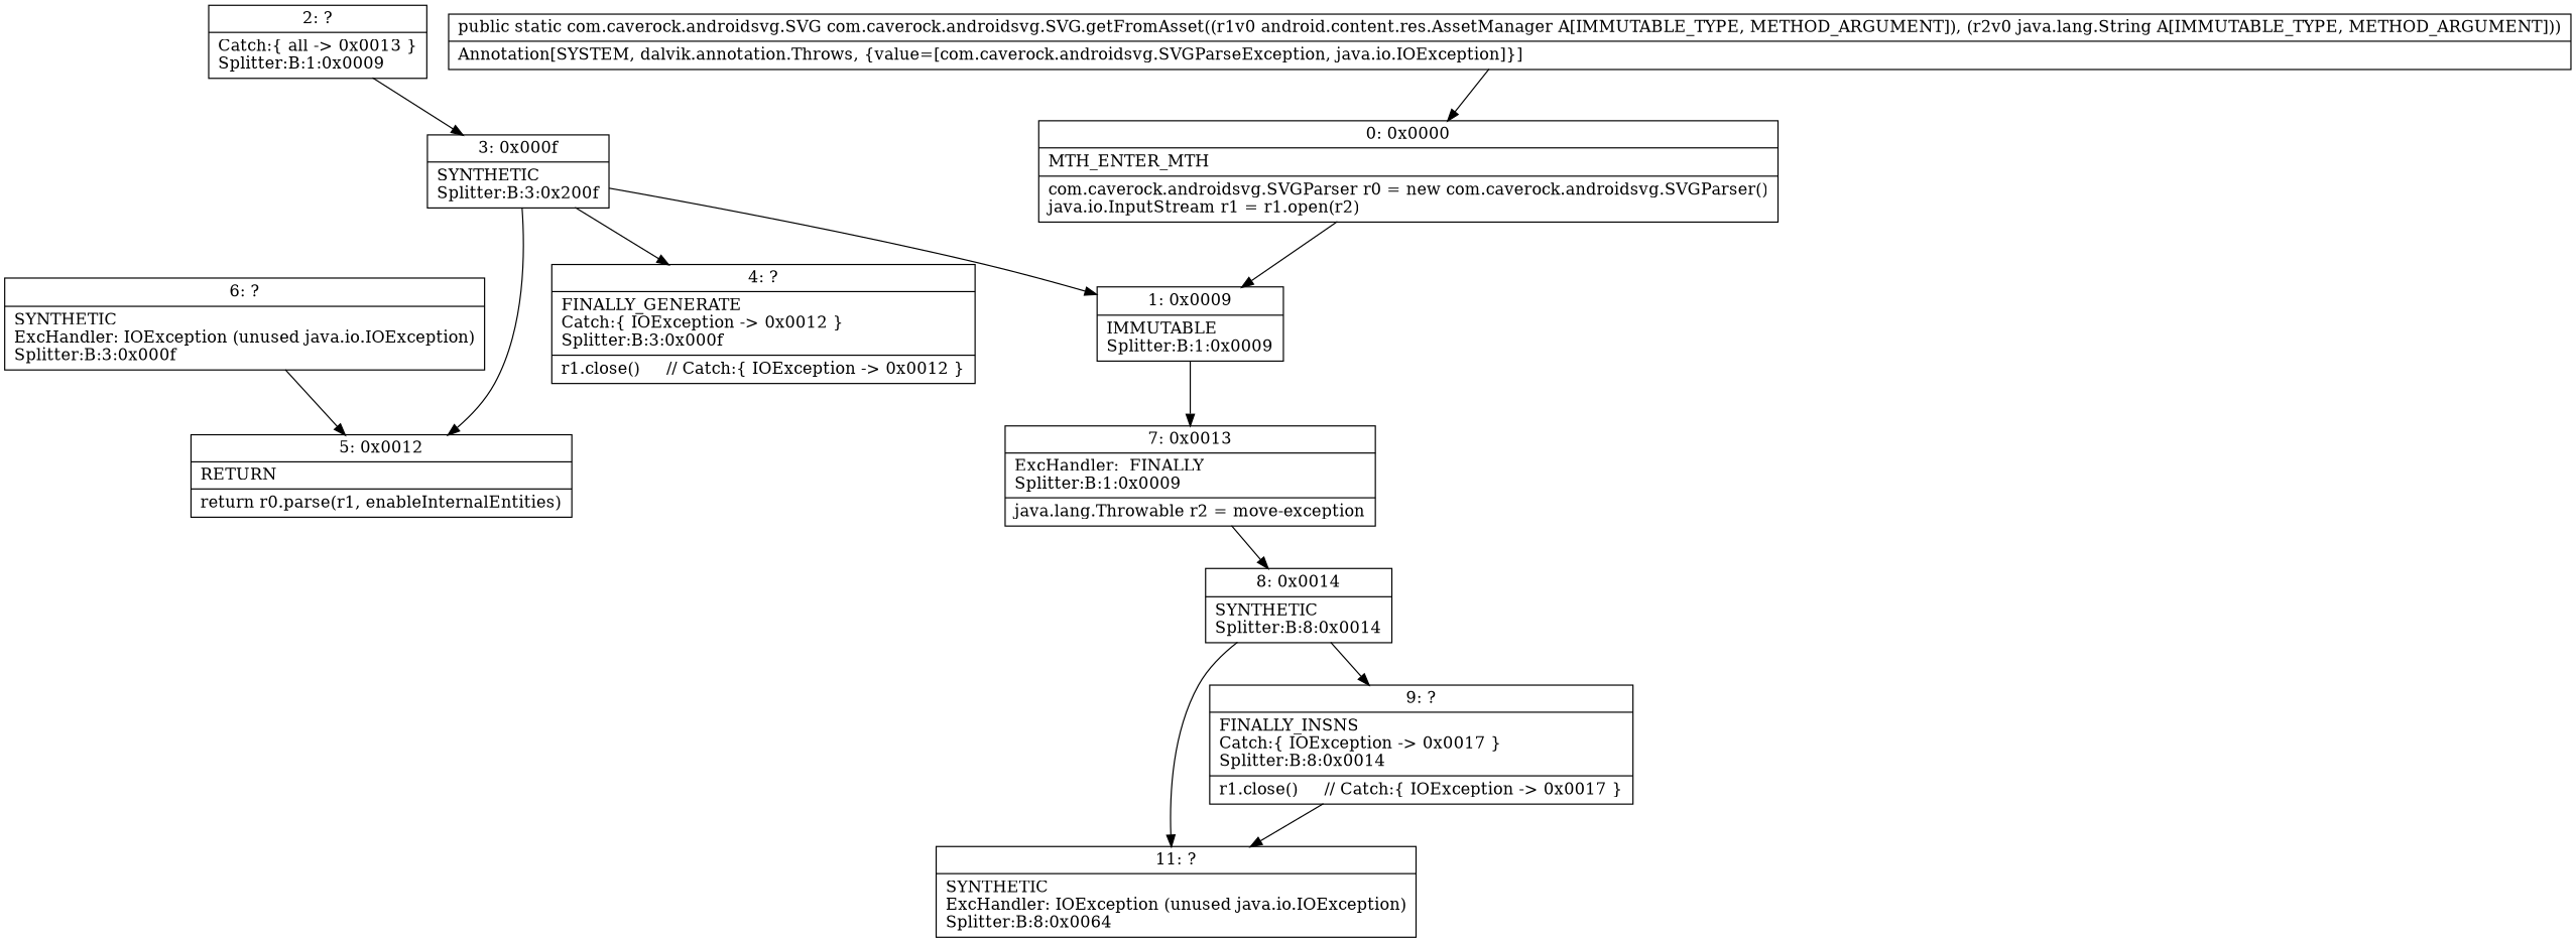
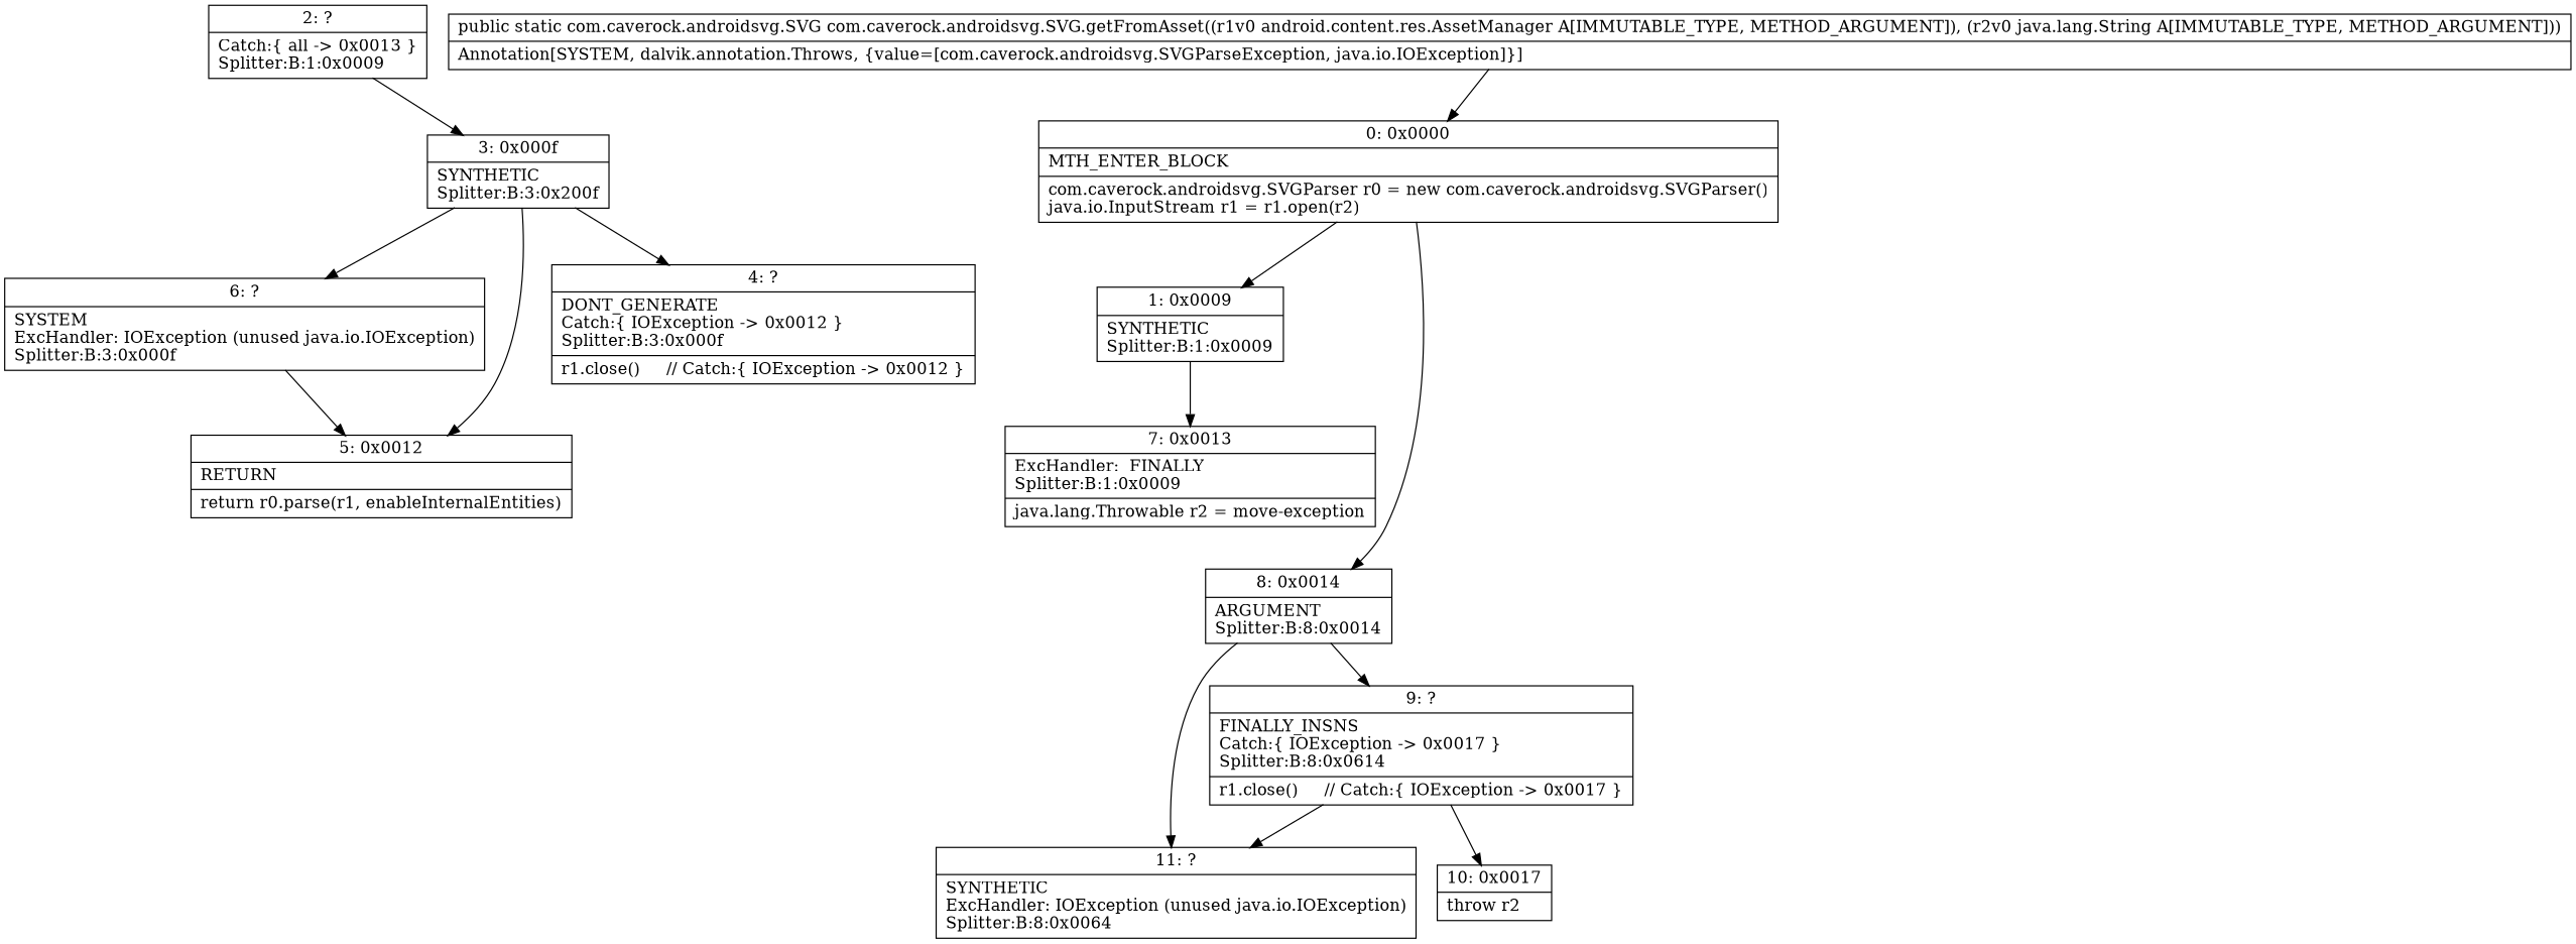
  digraph {
    node [shape=record]
-   n1 [label="{0\:\ 0x0000|MTH_ENTER_MTH\l|com.caverock.androidsvg.SVGParser r0 = new com.caverock.androidsvg.SVGParser()\ljava.io.InputStream r1 = r1.open(r2)\l}"]
-   n2 [label="{1\:\ 0x0009|IMMUTABLE\lSplitter:B:1:0x0009\l}"]
+   n1 [label="{0\:\ 0x0000|MTH_ENTER_BLOCK\l|com.caverock.androidsvg.SVGParser r0 = new com.caverock.androidsvg.SVGParser()\ljava.io.InputStream r1 = r1.open(r2)\l}"]
+   n2 [label="{1\:\ 0x0009|SYNTHETIC\lSplitter:B:1:0x0009\l}"]
    n3 [label="{7\:\ 0x0013|ExcHandler:  FINALLY\lSplitter:B:1:0x0009\l|java.lang.Throwable r2 = move\-exception\l}"]
    n4 [label="{2\:\ ?|Catch:\{ all \-\> 0x0013 \}\lSplitter:B:1:0x0009\l}"]
    n5 [label="{3\:\ 0x000f|SYNTHETIC\lSplitter:B:3:0x200f\l}"]
-   n6 [label="{8\:\ 0x0014|SYNTHETIC\lSplitter:B:8:0x0014\l}"]
-   n7 [label="{4\:\ ?|FINALLY_GENERATE\lCatch:\{ IOException \-\> 0x0012 \}\lSplitter:B:3:0x000f\l|r1.close()     \/\/ Catch:\{ IOException \-\> 0x0012 \}\l}"]
-   n8 [label="{6\:\ ?|SYNTHETIC\lExcHandler: IOException (unused java.io.IOException)\lSplitter:B:3:0x000f\l}"]
+   n6 [label="{8\:\ 0x0014|ARGUMENT\lSplitter:B:8:0x0014\l}"]
+   n7 [label="{4\:\ ?|DONT_GENERATE\lCatch:\{ IOException \-\> 0x0012 \}\lSplitter:B:3:0x000f\l|r1.close()     \/\/ Catch:\{ IOException \-\> 0x0012 \}\l}"]
+   n8 [label="{6\:\ ?|SYSTEM\lExcHandler: IOException (unused java.io.IOException)\lSplitter:B:3:0x000f\l}"]
    n9 [label="{5\:\ 0x0012|RETURN\l|return r0.parse(r1, enableInternalEntities)\l}"]
-   n10 [label="{9\:\ ?|FINALLY_INSNS\lCatch:\{ IOException \-\> 0x0017 \}\lSplitter:B:8:0x0014\l|r1.close()     \/\/ Catch:\{ IOException \-\> 0x0017 \}\l}"]
+   n10 [label="{9\:\ ?|FINALLY_INSNS\lCatch:\{ IOException \-\> 0x0017 \}\lSplitter:B:8:0x0614\l|r1.close()     \/\/ Catch:\{ IOException \-\> 0x0017 \}\l}"]
    n11 [label="{11\:\ ?|SYNTHETIC\lExcHandler: IOException (unused java.io.IOException)\lSplitter:B:8:0x0064\l}"]
+   n12 [label="{10\:\ 0x0017|throw r2\l}"]
    n13 [label="{public static com.caverock.androidsvg.SVG com.caverock.androidsvg.SVG.getFromAsset((r1v0 android.content.res.AssetManager A[IMMUTABLE_TYPE, METHOD_ARGUMENT]), (r2v0 java.lang.String A[IMMUTABLE_TYPE, METHOD_ARGUMENT]))  | Annotation[SYSTEM, dalvik.annotation.Throws, \{value=[com.caverock.androidsvg.SVGParseException, java.io.IOException]\}]\l}"]
    n1 -> n2
    n2 -> n3
-   n3 -> n6
+   n1 -> n6
    n4 -> n5
    n5 -> n7
-   n5 -> n2
+   n5 -> n8
    n5 -> n9
    n6 -> n10
    n6 -> n11
    n8 -> n9
    n10 -> n11
+   n10 -> n12
    n13 -> n1
  }
